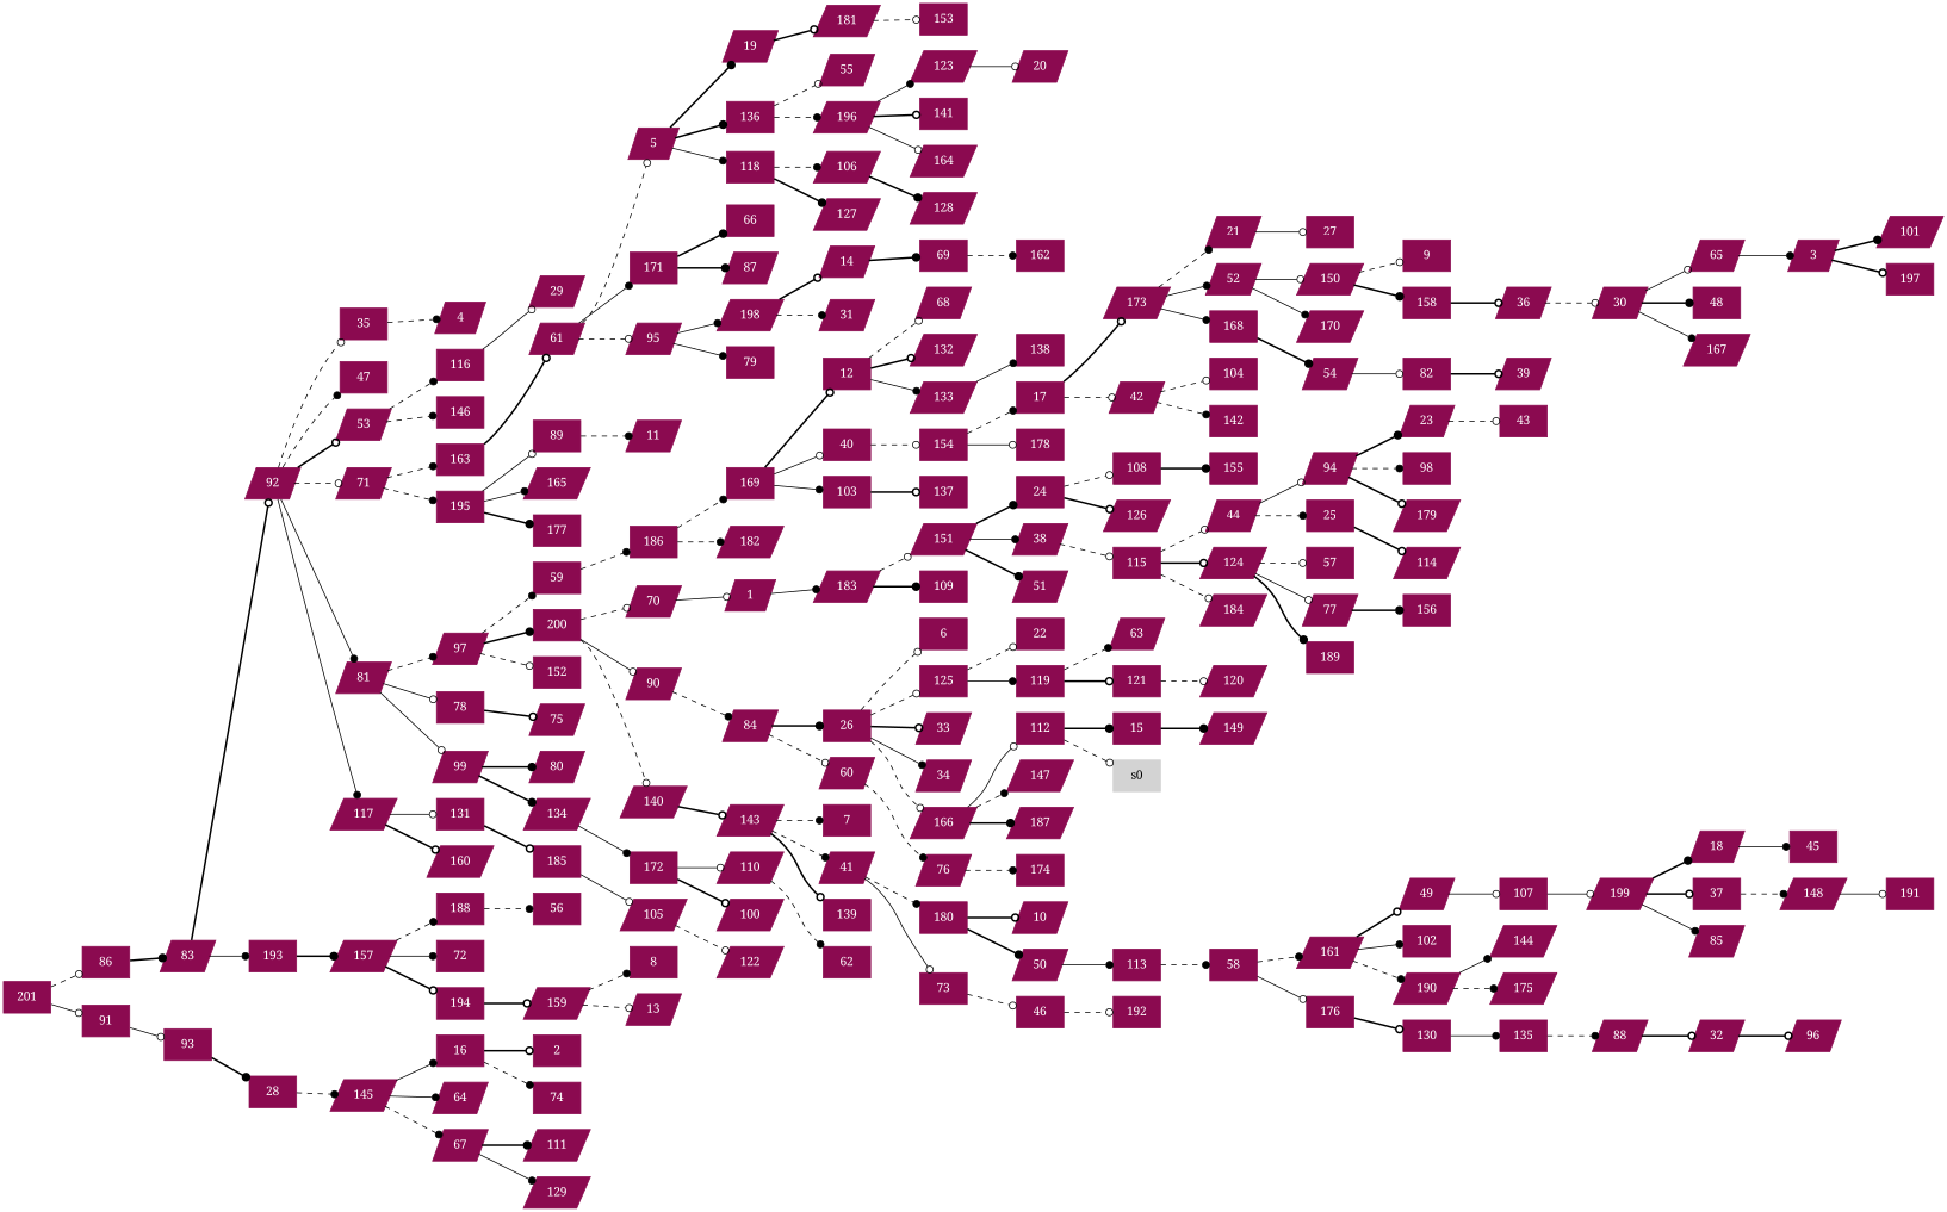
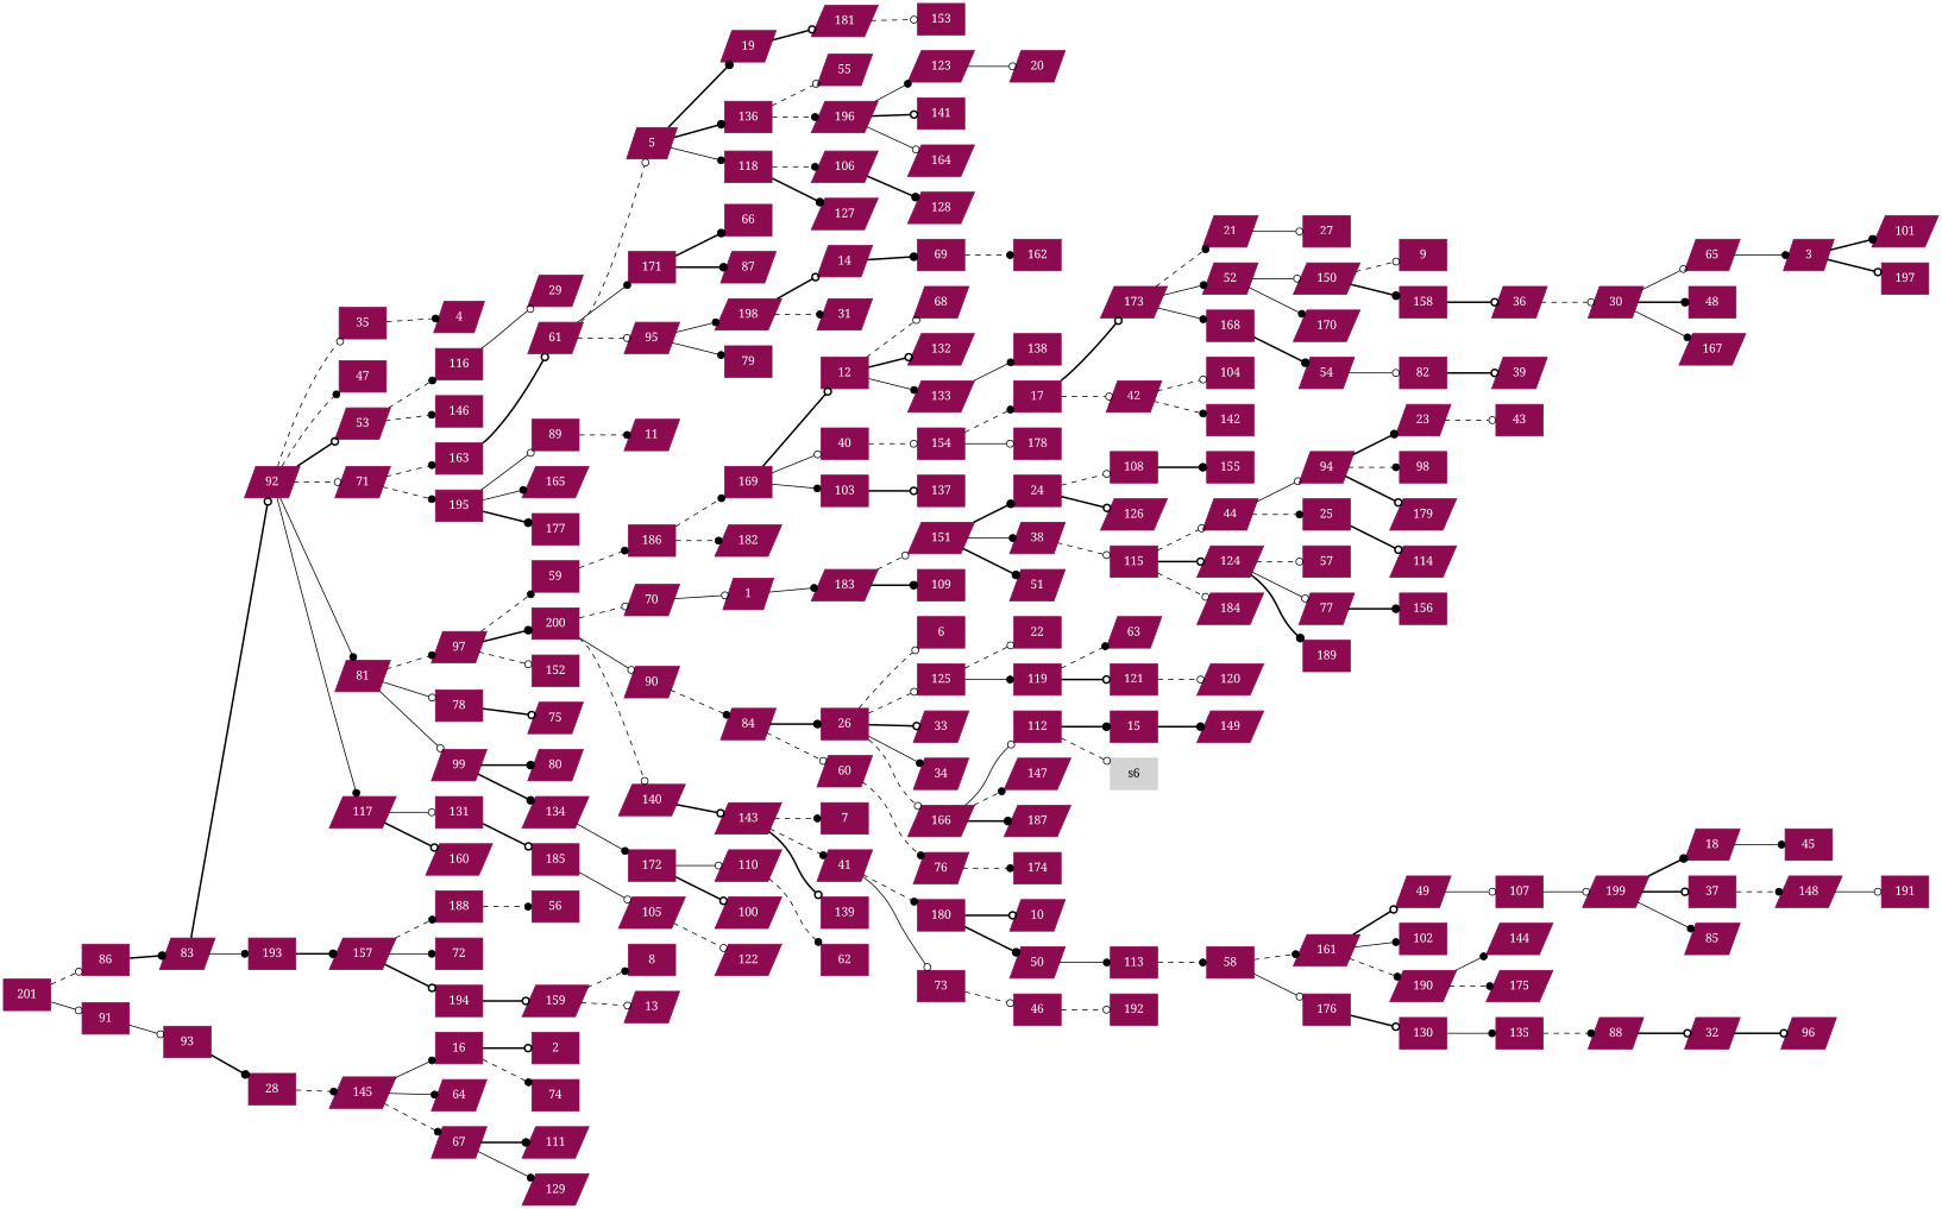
  digraph {
    rankdir=LR
    fontname="Noto Serif"
    node [color=deeppink4 fontcolor=white style=filled shape=parallelogram fontname="Noto Serif"]
    edge [style=dashed arrowhead=dot fontname="Noto Serif"]
    70
    1
    183
    16 [shape=box]
    2 [shape=box]
    74 [shape=box]
    65
    3
    101
    197 [shape=box]
    35 [shape=box]
    4
    61
    5
    171 [shape=box]
    95
    19
    136 [shape=box]
    118 [shape=box]
    26 [shape=box]
    6 [shape=box]
    125 [shape=box]
    33
    34
    166
    143
    7 [shape=box]
    41
    139 [shape=box]
    159
    8 [shape=box]
    13
    150
    9 [shape=box]
    158 [shape=box]
    180 [shape=box]
    10
    50
    89 [shape=box]
    11
    169 [shape=box]
    12 [shape=box]
    40 [shape=box]
    103 [shape=box]
    68
    132
    133
    198
    14
    31
    69 [shape=box]
    112 [shape=box]
    15 [shape=box]
-   s0 [color=lightgrey fontcolor=black shape=box]
+   s0 [color=lightgrey fontcolor=black shape=box label=s6]
    149
    145
    64
    67
    154 [shape=box]
    17 [shape=box]
    178 [shape=box]
    173
    42
    199
    18
    37 [shape=box]
    85
    45 [shape=box]
    181
    123
    20
    21
    52
    168 [shape=box]
    27 [shape=box]
    22 [shape=box]
    119 [shape=box]
    94
    23
    98 [shape=box]
    179
    43 [shape=box]
    151
    24 [shape=box]
    38
    51
    108 [shape=box]
    126
    44
    25 [shape=box]
    114
    84
    60
    93 [shape=box]
    28 [shape=box]
    116 [shape=box]
    29
    36
    30
    48 [shape=box]
    167
    88
    32
    96
    92
    47 [shape=box]
    53
    71
    81
    117
    148
    115 [shape=box]
    82 [shape=box]
    39
    73 [shape=box]
    104 [shape=box]
    142 [shape=box]
    124
    184
    46 [shape=box]
    192 [shape=box]
    161
    49
    102 [shape=box]
    190
    107 [shape=box]
    113 [shape=box]
    170
    146 [shape=box]
    54
    55
    196
    188 [shape=box]
    56 [shape=box]
    57 [shape=box]
    77
    189 [shape=box]
    58 [shape=box]
    176 [shape=box]
    97
    59 [shape=box]
    200 [shape=box]
    152 [shape=box]
    186 [shape=box]
    76
    163 [shape=box]
    110
    62 [shape=box]
    63
    121 [shape=box]
    66 [shape=box]
    87
    111
    129
    162 [shape=box]
    90
    140
    195 [shape=box]
    157
    72 [shape=box]
    194 [shape=box]
    78 [shape=box]
    75
    174 [shape=box]
    156 [shape=box]
    99
    79 [shape=box]
    80
    134
    86 [shape=box]
    83
    193 [shape=box]
    201 [shape=box]
    91 [shape=box]
    135 [shape=box]
    165
    177 [shape=box]
    172 [shape=box]
    100
    137 [shape=box]
    185 [shape=box]
    105
    122
    106
    127
    128
    155 [shape=box]
    109 [shape=box]
    147
    187
    131 [shape=box]
    160
    120
    141 [shape=box]
    164
    130 [shape=box]
    138 [shape=box]
    144
    175
    191 [shape=box]
    153 [shape=box]
    182
    70 -> 1 [style=solid arrowhead=odot]
    1 -> 183 [style=solid]
    183 -> 151 [arrowhead=odot]
    183 -> 109 [style=bold]
    16 -> 2 [style=bold arrowhead=odot]
    16 -> 74
    65 -> 3 [style=solid]
    3 -> 101 [style=bold]
    3 -> 197 [style=bold arrowhead=odot]
    35 -> 4
    61 -> 5 [arrowhead=odot]
    61 -> 171 [style=solid]
    61 -> 95 [arrowhead=odot]
    5 -> 19 [style=bold]
    5 -> 136 [style=bold]
    5 -> 118 [style=solid]
    171 -> 66 [style=bold]
    171 -> 87 [style=bold]
    95 -> 198 [style=solid]
    95 -> 79 [style=solid]
    19 -> 181 [style=bold arrowhead=odot]
    136 -> 55 [arrowhead=odot]
    136 -> 196
    118 -> 106
    118 -> 127 [style=bold]
    26 -> 6 [arrowhead=odot]
    26 -> 125 [arrowhead=odot]
    26 -> 33 [style=bold arrowhead=odot]
    26 -> 34 [style=solid]
    26 -> 166 [arrowhead=odot]
    125 -> 22 [arrowhead=odot]
    125 -> 119 [style=solid]
    166 -> 112 [style=solid arrowhead=odot]
    166 -> 147
    166 -> 187 [style=bold]
    143 -> 7
    143 -> 41
    143 -> 139 [style=bold arrowhead=odot]
    41 -> 180
    41 -> 73 [style=solid arrowhead=odot]
    159 -> 8
    159 -> 13 [arrowhead=odot]
    150 -> 9 [arrowhead=odot]
    150 -> 158 [style=bold]
    158 -> 36 [style=bold arrowhead=odot]
    180 -> 10 [style=bold arrowhead=odot]
    180 -> 50 [style=bold]
    50 -> 113 [style=solid]
    89 -> 11
    169 -> 12 [style=bold arrowhead=odot]
    169 -> 40 [style=solid arrowhead=odot]
    169 -> 103 [style=solid]
    12 -> 68 [arrowhead=odot]
    12 -> 132 [style=bold arrowhead=odot]
    12 -> 133 [style=solid]
    40 -> 154 [arrowhead=odot]
    103 -> 137 [style=bold arrowhead=odot]
    133 -> 138 [style=solid]
    198 -> 14 [style=bold arrowhead=odot]
    198 -> 31
    14 -> 69 [style=bold]
    69 -> 162
    112 -> 15 [style=bold]
    112 -> s0 [arrowhead=odot]
    15 -> 149 [style=bold]
    145 -> 16 [style=solid]
    145 -> 64 [style=solid]
    145 -> 67
    67 -> 111 [style=bold]
    67 -> 129 [style=solid]
    154 -> 17
    154 -> 178 [style=solid arrowhead=odot]
    17 -> 173 [style=bold arrowhead=odot]
    17 -> 42 [arrowhead=odot]
    173 -> 21
    173 -> 52 [style=solid]
    173 -> 168 [style=solid]
    42 -> 104 [arrowhead=odot]
    42 -> 142
    199 -> 18 [style=bold]
    199 -> 37 [style=bold arrowhead=odot]
    199 -> 85 [style=solid]
    18 -> 45 [style=solid]
    37 -> 148
    181 -> 153 [arrowhead=odot]
    123 -> 20 [style=solid arrowhead=odot]
    21 -> 27 [style=solid arrowhead=odot]
    52 -> 150 [style=solid arrowhead=odot]
    52 -> 170 [style=solid]
    168 -> 54 [style=bold]
    119 -> 63
    119 -> 121 [style=bold arrowhead=odot]
    94 -> 23 [style=bold]
    94 -> 98
    94 -> 179 [style=bold arrowhead=odot]
    23 -> 43 [arrowhead=odot]
    151 -> 24 [style=bold]
    151 -> 38 [style=solid]
    151 -> 51 [style=bold]
    24 -> 108 [arrowhead=odot]
    24 -> 126 [style=bold arrowhead=odot]
    38 -> 115 [arrowhead=odot]
    108 -> 155 [style=bold]
    44 -> 94 [style=solid arrowhead=odot]
    44 -> 25
    25 -> 114 [style=bold arrowhead=odot]
    84 -> 26 [style=bold]
    84 -> 60 [arrowhead=odot]
    60 -> 76
    93 -> 28 [style=bold]
    28 -> 145
    116 -> 29 [style=solid arrowhead=odot]
    36 -> 30 [arrowhead=odot]
    30 -> 65 [style=solid arrowhead=odot]
    30 -> 48 [style=bold]
    30 -> 167 [style=solid]
    88 -> 32 [style=bold arrowhead=odot]
    32 -> 96 [style=bold arrowhead=odot]
    92 -> 35 [arrowhead=odot]
    92 -> 47
    92 -> 53 [style=bold arrowhead=odot]
    92 -> 71 [arrowhead=odot]
    92 -> 81 [style=solid]
    92 -> 117 [style=solid]
    53 -> 116
    53 -> 146
    71 -> 163
    71 -> 195
    81 -> 97
    81 -> 78 [style=solid arrowhead=odot]
    81 -> 99 [style=solid arrowhead=odot]
    117 -> 131 [style=solid arrowhead=odot]
    117 -> 160 [style=bold arrowhead=odot]
    148 -> 191 [style=solid arrowhead=odot]
    115 -> 44 [arrowhead=odot]
    115 -> 124 [style=bold arrowhead=odot]
    115 -> 184 [arrowhead=odot]
    82 -> 39 [style=bold arrowhead=odot]
    73 -> 46 [arrowhead=odot]
    124 -> 57 [arrowhead=odot]
    124 -> 77 [style=solid arrowhead=odot]
    124 -> 189 [style=bold]
    46 -> 192 [arrowhead=odot]
    161 -> 49 [style=bold arrowhead=odot]
    161 -> 102 [style=solid]
    161 -> 190
    49 -> 107 [style=solid arrowhead=odot]
    190 -> 144 [style=solid]
    190 -> 175
    107 -> 199 [style=solid arrowhead=odot]
    113 -> 58
    54 -> 82 [style=solid arrowhead=odot]
    196 -> 123 [style=solid]
    196 -> 141 [style=bold arrowhead=odot]
    196 -> 164 [style=solid arrowhead=odot]
    188 -> 56
    77 -> 156 [style=bold]
    58 -> 161
    58 -> 176 [style=solid arrowhead=odot]
    176 -> 130 [style=bold arrowhead=odot]
    97 -> 59
    97 -> 200 [style=bold]
    97 -> 152 [arrowhead=odot]
    59 -> 186
    200 -> 70 [arrowhead=odot]
    200 -> 90 [style=solid arrowhead=odot]
    200 -> 140 [arrowhead=odot]
    186 -> 169
    186 -> 182
    76 -> 174
    163 -> 61 [style=bold arrowhead=odot]
    110 -> 62
    121 -> 120 [arrowhead=odot]
    90 -> 84
    140 -> 143 [style=bold arrowhead=odot]
    195 -> 89 [style=solid arrowhead=odot]
    195 -> 165 [style=solid]
    195 -> 177 [style=bold]
    157 -> 188
    157 -> 72 [style=solid]
    157 -> 194 [style=bold arrowhead=odot]
    194 -> 159 [style=bold arrowhead=odot]
    78 -> 75 [style=bold arrowhead=odot]
    99 -> 80 [style=bold]
    99 -> 134 [style=bold]
    134 -> 172 [style=solid]
    86 -> 83 [style=bold]
    83 -> 92 [style=bold arrowhead=odot]
    83 -> 193 [style=solid]
    193 -> 157 [style=bold]
    201 -> 86 [arrowhead=odot]
    201 -> 91 [style=solid arrowhead=odot]
    91 -> 93 [style=solid arrowhead=odot]
    135 -> 88
    172 -> 110 [style=solid arrowhead=odot]
    172 -> 100 [style=bold arrowhead=odot]
    185 -> 105 [style=solid arrowhead=odot]
    105 -> 122 [arrowhead=odot]
    106 -> 128 [style=bold]
    131 -> 185 [style=bold arrowhead=odot]
    130 -> 135 [style=solid]
  }
